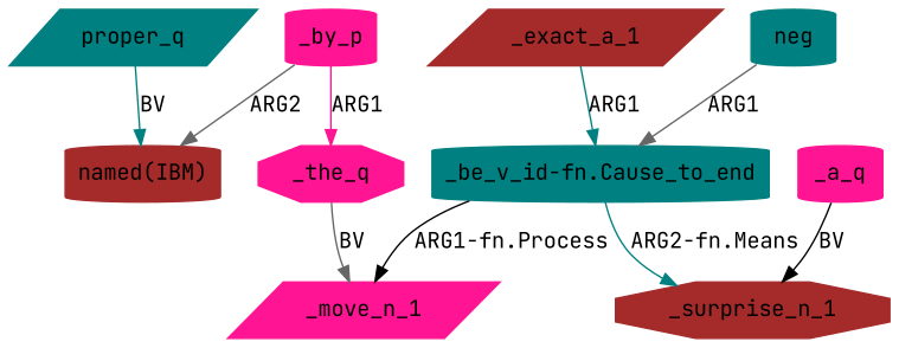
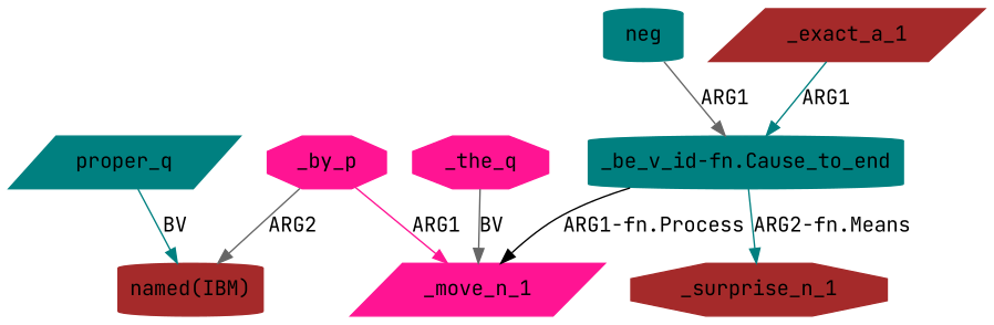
  digraph {
    fontname="JetBrains Mono"
    node [color=deeppink fontname="JetBrains Mono" shape=cylinder style=filled]
    edge [color=teal fontname="JetBrains Mono"]
    proper_q [color=teal shape=parallelogram]
    "named(IBM)" [color=brown]
-   _by_p
+   _by_p [shape=octagon]
    _move_n_1 [shape=parallelogram]
    "_be_v_id-fn.Cause_to_end" [color=teal]
    _surprise_n_1 [color=brown shape=octagon]
-   _a_q
    _the_q [shape=octagon]
    neg [color=teal]
    _exact_a_1 [color=brown shape=parallelogram]
    proper_q -> "named(IBM)" [label=BV]
    _by_p -> "named(IBM)" [color=gray40 label=ARG2]
-   _by_p -> _the_q [color=deeppink label=ARG1]
+   _by_p -> _move_n_1 [color=deeppink label=ARG1]
    "_be_v_id-fn.Cause_to_end" -> _move_n_1 [color=black label="ARG1-fn.Process"]
    "_be_v_id-fn.Cause_to_end" -> _surprise_n_1 [label="ARG2-fn.Means"]
-   _a_q -> _surprise_n_1 [color=black label=BV]
    _the_q -> _move_n_1 [color=gray40 label=BV]
    neg -> "_be_v_id-fn.Cause_to_end" [color=gray40 label=ARG1]
    _exact_a_1 -> "_be_v_id-fn.Cause_to_end" [label=ARG1]
  }
